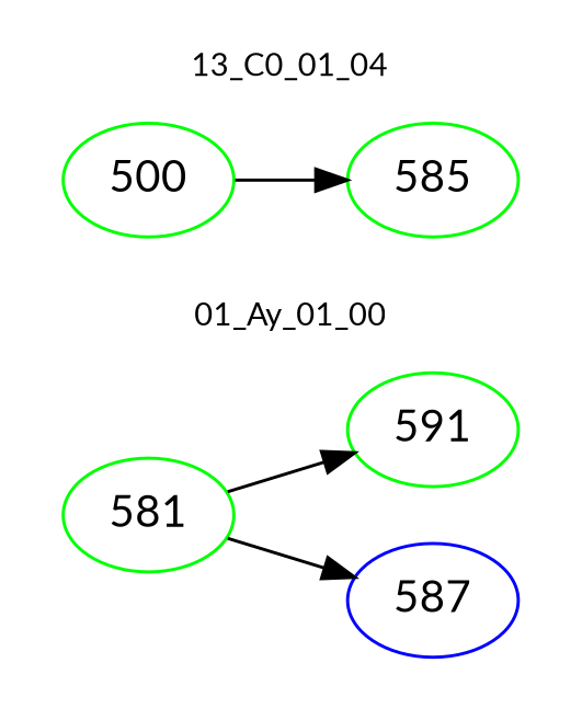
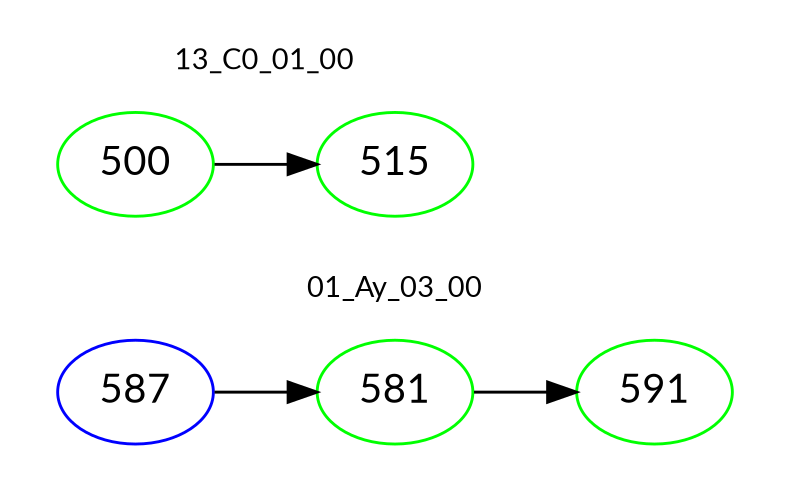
  digraph {
    fontname=Lato
    rankdir=LR
    node [color=green fontname=Lato]
    edge [color=black fontname=Lato]
    n1 [label=581]
    n2 [color=blue label=587]
    n3 [label=591]
    n4 [label=500]
-   n5 [label=585]
+   n5 [label=515]
    subgraph cluster_1 {
      color=white
      fontsize=10
-     label="01_Ay_01_00"
+     label="01_Ay_03_00"
      n1
      n2
      n3
    }
    subgraph cluster_2 {
      color=white
      fontsize=10
-     label="13_C0_01_04"
+     label="13_C0_01_00"
      n4
      n5
    }
-   n1 -> n2
+   n2 -> n1
    n1 -> n3
    n4 -> n5
  }
